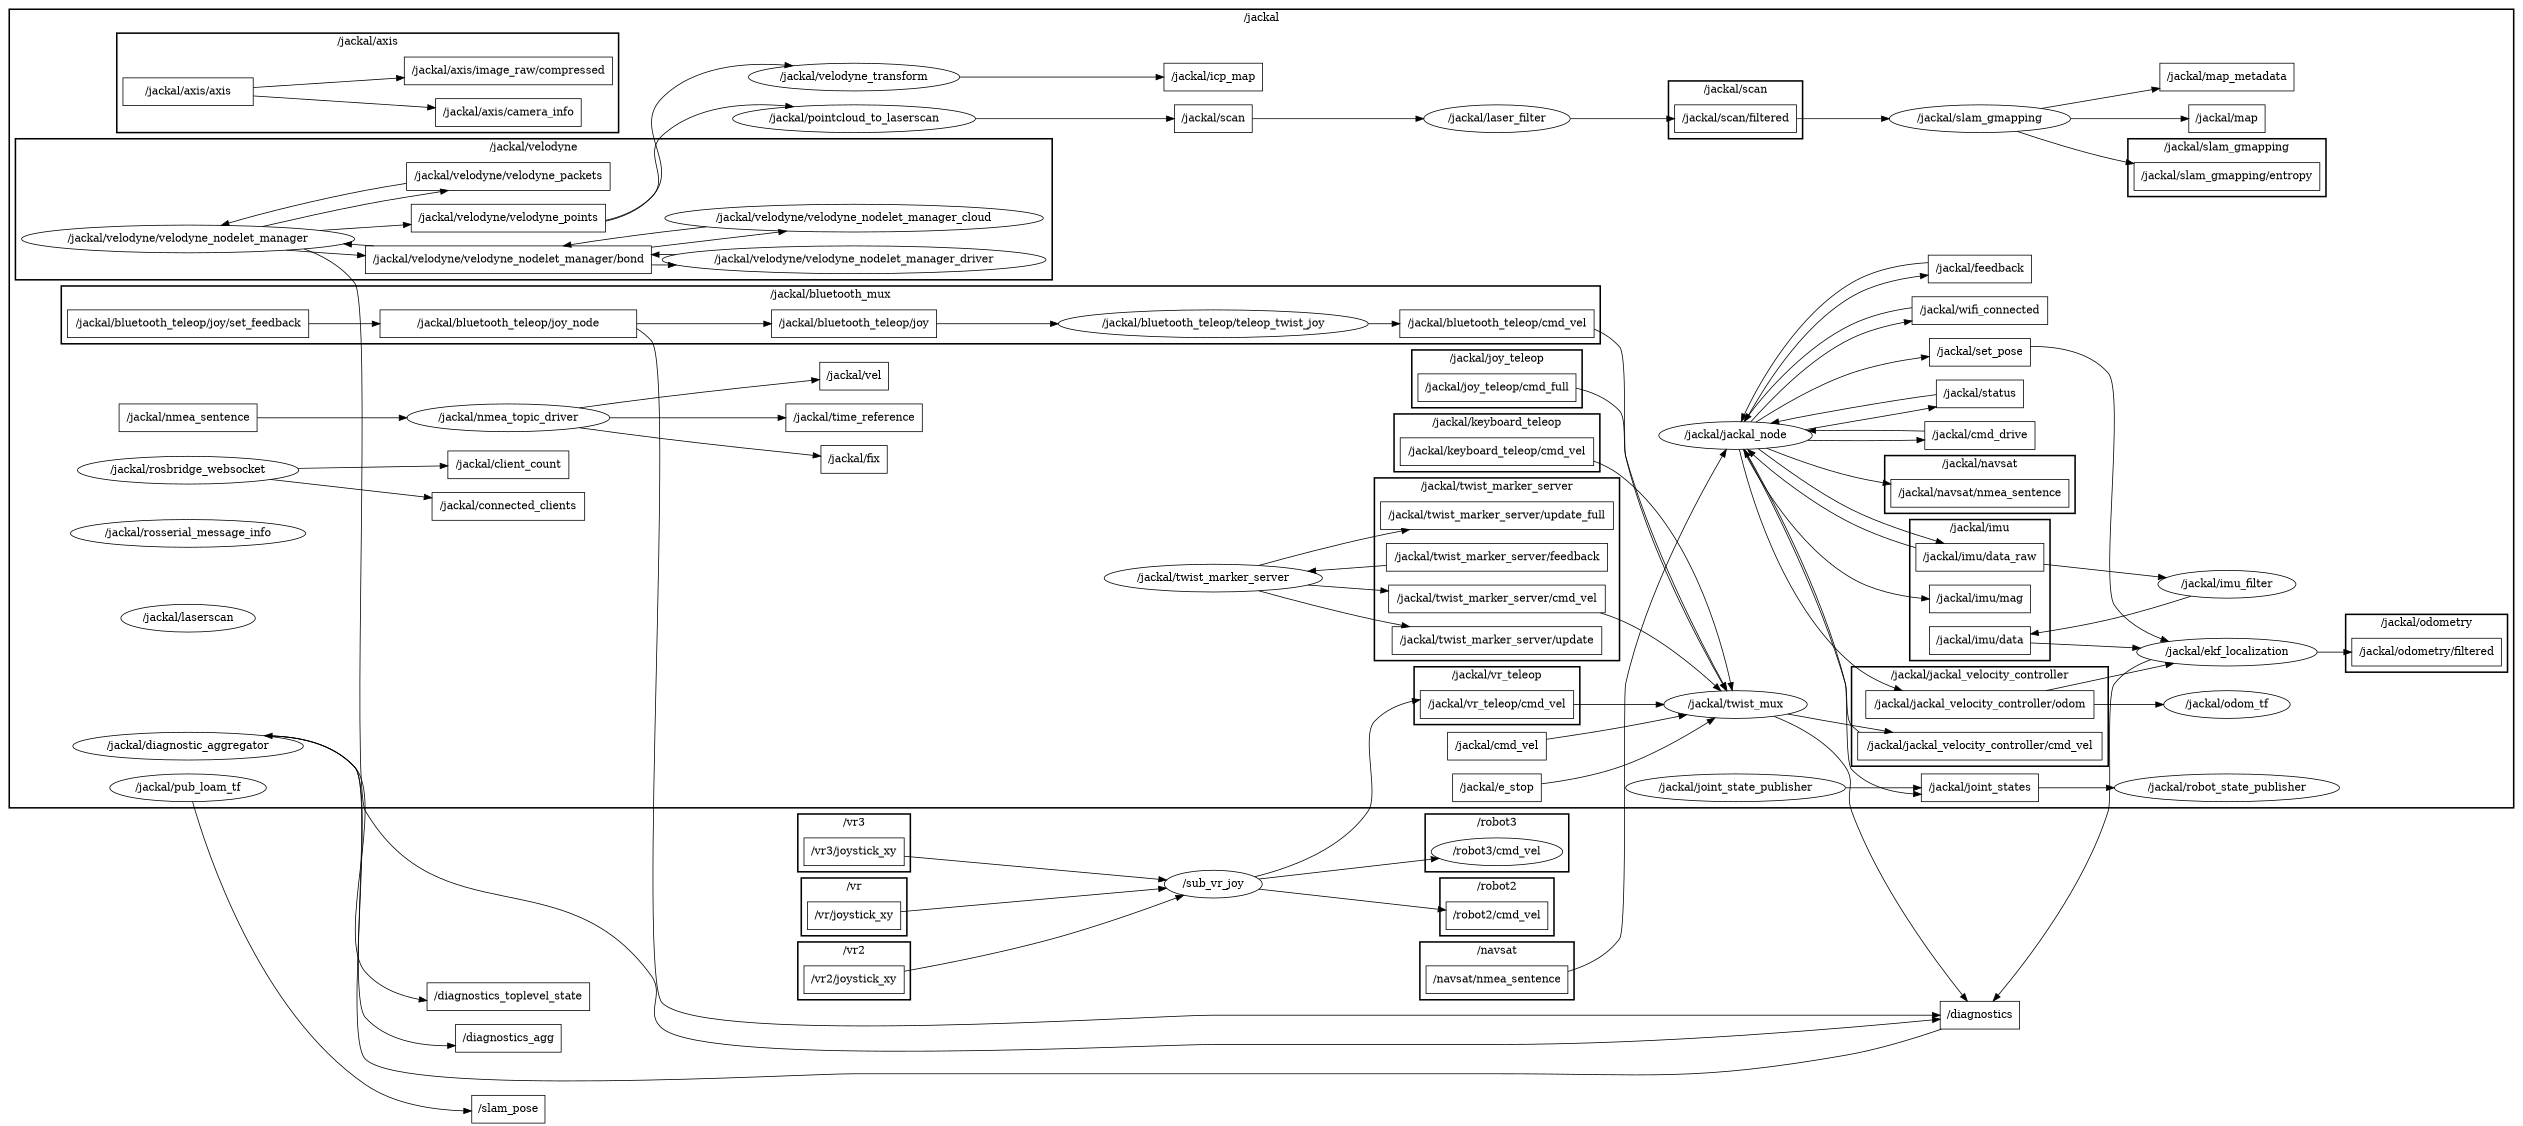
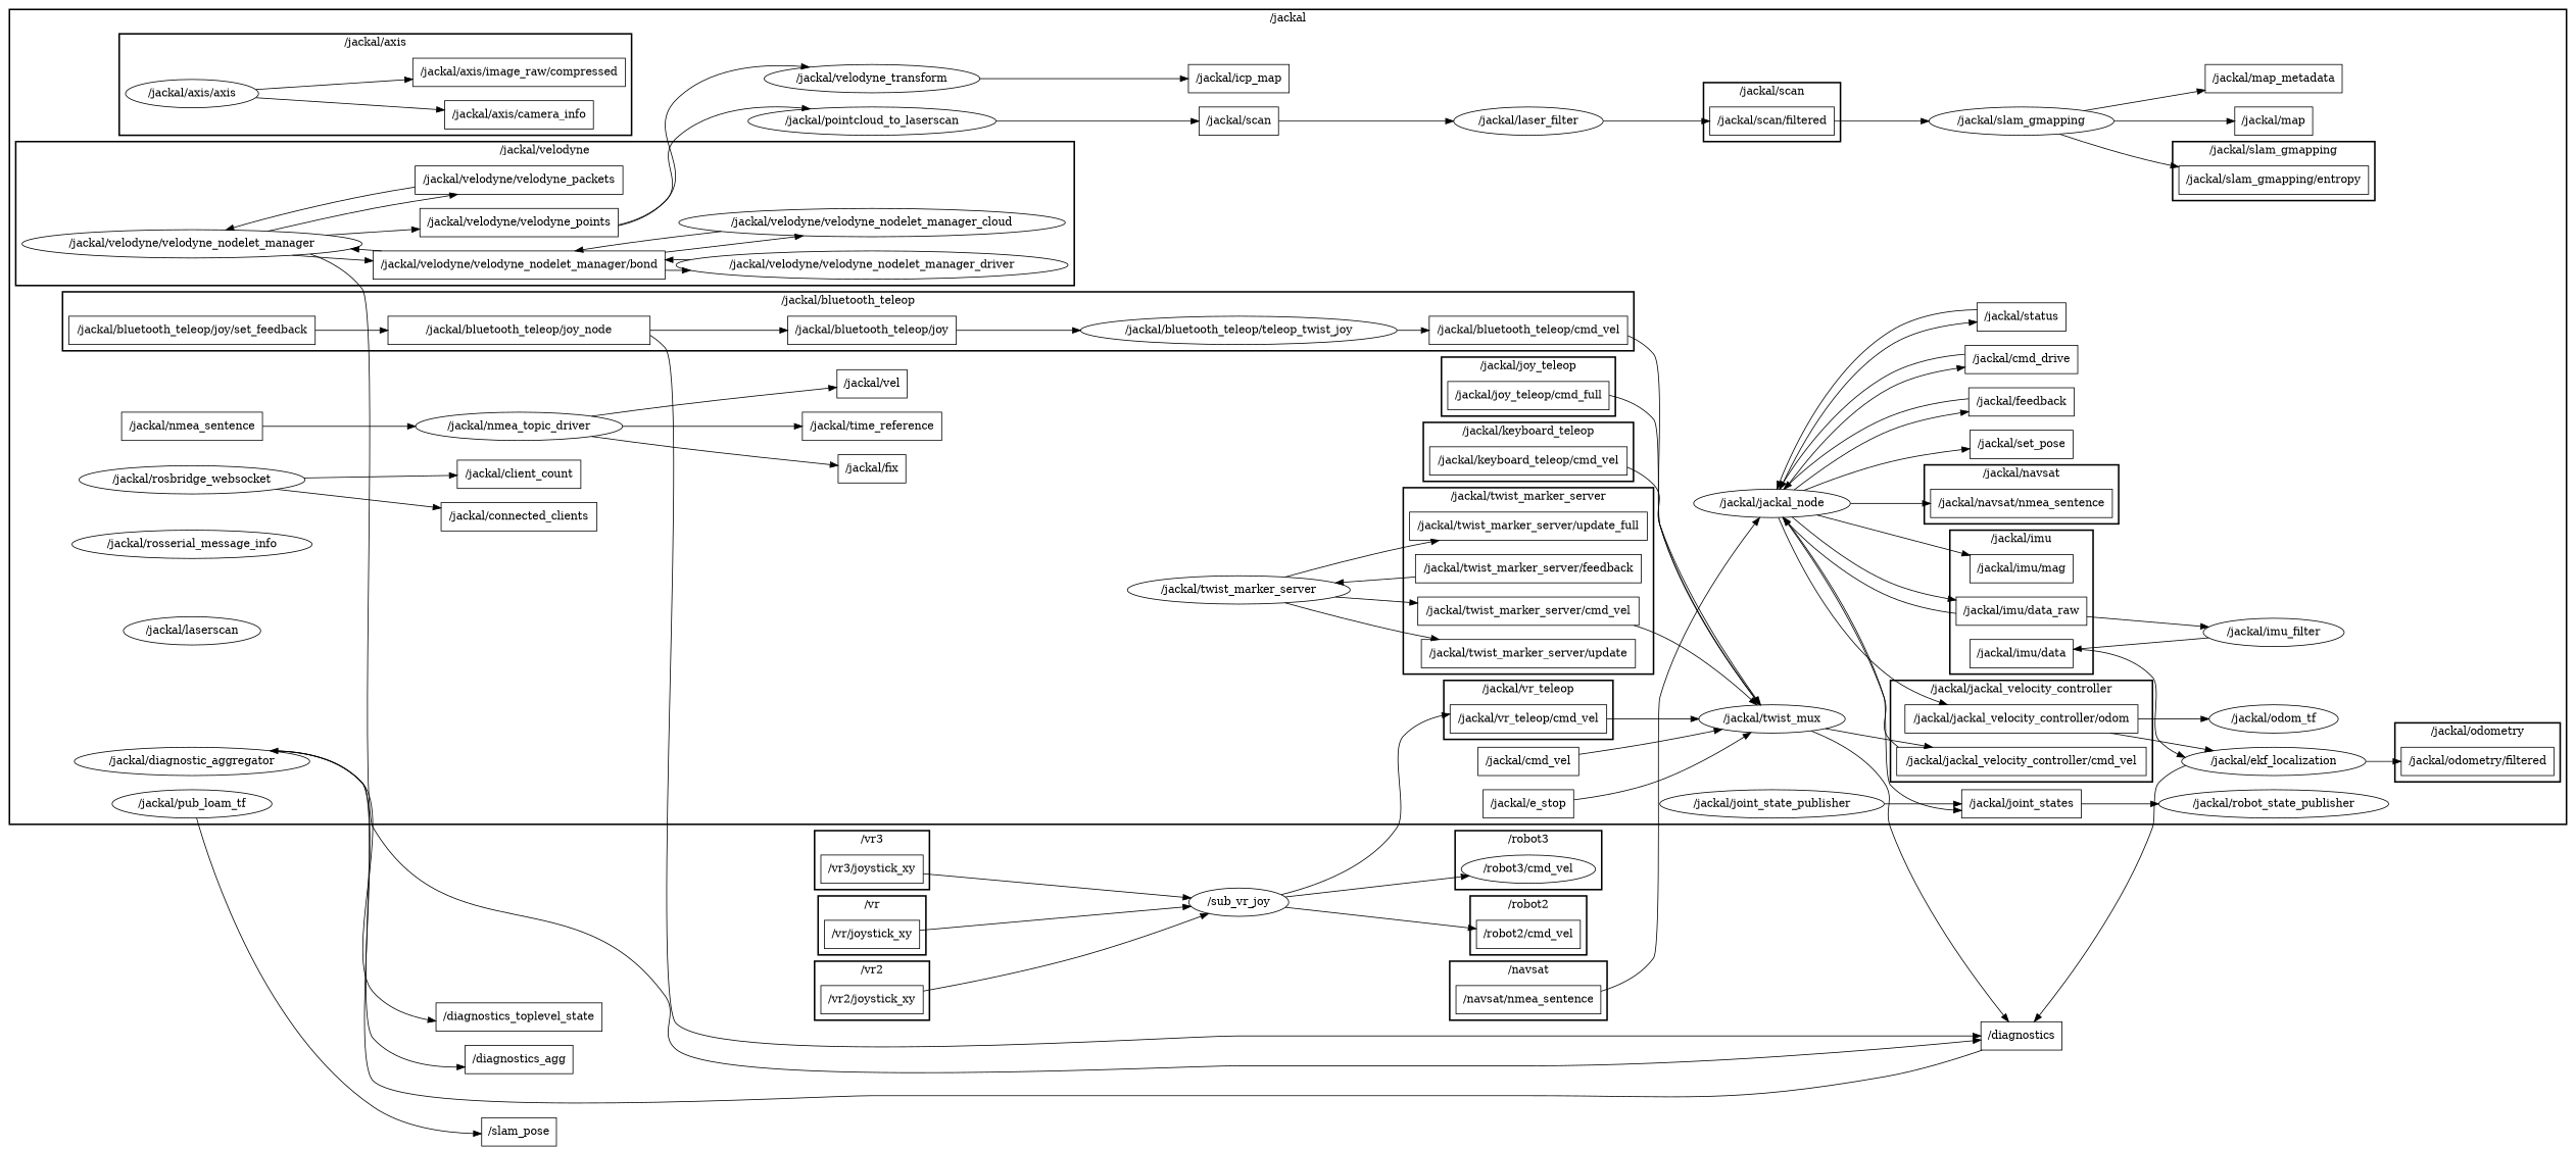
  digraph {
    compound=True
    rank=same
    rankdir=LR
    ranksep=0.2
    node [shape=box]
    edge [penwidth=1]
    n1 [height=0.5 label="/vr3/joystick_xy" width=1.8056]
    n2 [height=0.5 label="/jackal/axis/camera_info" width=2.625]
    n3 [height=0.5 label="/jackal/axis/image_raw/compressed" width=3.75]
-   n4 [height=0.5 label="/jackal/axis/axis" width=2.347]
+   n4 [height=0.5 label="/jackal/axis/axis" shape=ellipse width=2.347]
    n5 [height=0.5 label="/jackal/jackal_velocity_controller/odom" width=4.1111]
    n6 [height=0.5 label="/jackal/jackal_velocity_controller/cmd_vel" width=4.4028]
    n7 [height=0.5 label="/jackal/twist_marker_server/update" width=3.7778]
    n8 [height=0.5 label="/jackal/twist_marker_server/update_full" width=4.1944]
    n9 [height=0.5 label="/jackal/twist_marker_server/feedback" width=3.9861]
    n10 [height=0.5 label="/jackal/twist_marker_server/cmd_vel" width=3.9028]
    n11 [height=0.5 label="/jackal/velodyne/velodyne_points" width=3.5]
    n12 [height=0.5 label="/jackal/velodyne/velodyne_nodelet_manager/bond" width=5.1528]
    n13 [height=0.5 label="/jackal/velodyne/velodyne_nodelet_manager_driver" shape=ellipse width=6.9147]
    n14 [height=0.5 label="/jackal/velodyne/velodyne_nodelet_manager" shape=ellipse width=5.9939]
    n15 [height=0.5 label="/jackal/velodyne/velodyne_nodelet_manager_cloud" shape=ellipse width=6.8244]
    n16 [height=0.5 label="/jackal/velodyne/velodyne_packets" width=3.6667]
    n17 [height=0.5 label="/jackal/bluetooth_teleop/joy" width=2.9722]
    n18 [height=0.5 label="/jackal/bluetooth_teleop/teleop_twist_joy" shape=ellipse width=5.5787]
    n19 [height=0.5 label="/jackal/bluetooth_teleop/cmd_vel" width=3.5]
    n20 [height=0.5 label="/jackal/bluetooth_teleop/joy/set_feedback" width=4.3472]
    n21 [height=0.5 label="/jackal/bluetooth_teleop/joy_node" width=4.6218]
    n22 [height=0.5 label="/jackal/joy_teleop/cmd_full" width=2.8472]
    n23 [height=0.5 label="/jackal/scan/filtered" width=2.1944]
    n24 [height=0.5 label="/jackal/keyboard_teleop/cmd_vel" width=3.4861]
    n25 [height=0.5 label="/jackal/imu/data" width=1.8194]
    n26 [height=0.5 label="/jackal/imu/data_raw" width=2.3056]
    n27 [height=0.5 label="/jackal/imu/mag" width=1.8194]
    n28 [height=0.5 label="/jackal/odometry/filtered" width=2.6944]
    n29 [height=0.5 label="/jackal/vr_teleop/cmd_vel" width=2.7639]
    n30 [height=0.5 label="/jackal/slam_gmapping/entropy" width=3.3472]
    n31 [height=0.5 label="/jackal/navsat/nmea_sentence" width=3.2083]
    n32 [height=0.5 label="/jackal/ekf_localization" shape=ellipse width=3.2497]
    n33 [height=0.5 label="/jackal/odom_tf" shape=ellipse width=2.2748]
    n34 [height=0.5 label="/jackal/jackal_node" shape=ellipse width=2.7623]
    n35 [height=0.5 label="/jackal/twist_marker_server" shape=ellipse width=3.9358]
    n36 [height=0.5 label="/jackal/twist_mux" shape=ellipse width=2.5817]
    n37 [height=0.5 label="/jackal/pointcloud_to_laserscan" shape=ellipse width=4.3691]
    n38 [height=0.5 label="/jackal/velodyne_transform" shape=ellipse width=3.8094]
    n39 [height=0.5 label="/jackal/slam_gmapping" shape=ellipse width=3.2678]
    n40 [height=0.5 label="/jackal/imu_filter" shape=ellipse width=2.4914]
    n41 [height=0.5 label="/jackal/joint_states" width=2.1111]
-   n42 [height=0.5 label="/jackal/wifi_connected" width=2.4444]
    n43 [height=0.5 label="/jackal/feedback" width=1.8611]
    n44 [height=0.5 label="/jackal/cmd_drive" width=1.9861]
    n45 [height=0.5 label="/jackal/status" width=1.5694]
    n46 [height=0.5 label="/jackal/scan" width=1.4028]
    n47 [height=0.5 label="/jackal/icp_map" width=1.7778]
    n48 [height=0.5 label="/jackal/map_metadata" width=2.4167]
    n49 [height=0.5 label="/jackal/map" width=1.375]
    n50 [height=0.5 label="/jackal/robot_state_publisher" shape=ellipse width=4.0621]
    n51 [height=0.5 label="/jackal/connected_clients" width=2.75]
    n52 [height=0.5 label="/jackal/client_count" width=2.1806]
    n53 [height=0.5 label="/jackal/laser_filter" shape=ellipse width=2.6359]
    n54 [height=0.5 label="/jackal/cmd_vel" width=1.7778]
    n55 [height=0.5 label="/jackal/fix" width=1.1944]
    n56 [height=0.5 label="/jackal/time_reference" width=2.4583]
    n57 [height=0.5 label="/jackal/e_stop" width=1.5972]
    n58 [height=0.5 label="/jackal/vel" width=1.2361]
    n59 [height=0.5 label="/jackal/nmea_sentence" width=2.4861]
    n60 [height=0.5 label="/jackal/nmea_topic_driver" shape=ellipse width=3.6469]
    n61 [height=0.5 label="/jackal/set_pose" width=1.8194]
    n62 [height=0.5 label="/jackal/rosbridge_websocket" shape=ellipse width=3.9899]
    n63 [height=0.5 label="/jackal/rosserial_message_info" shape=ellipse width=4.2427]
    n64 [height=0.5 label="/jackal/laserscan" shape=ellipse width=2.0401]
    n65 [height=0.5 label="/jackal/diagnostic_aggregator" shape=ellipse width=4.1524]
    n66 [height=0.5 label="/jackal/joint_state_publisher" shape=ellipse width=3.9538]
    n67 [height=0.5 label="/jackal/pub_loam_tf" shape=ellipse width=2.8164]
    n68 [height=0.5 label="/vr/joystick_xy" width=1.6806]
    n69 [height=0.5 label="/robot3/cmd_vel" shape=ellipse width=1.8333]
    n70 [height=0.5 label="/vr2/joystick_xy" width=1.8056]
    n71 [height=0.5 label="/robot2/cmd_vel" width=1.8333]
    n72 [height=0.5 label="/navsat/nmea_sentence" width=2.5556]
    n73 [height=0.5 label="/sub_vr_joy" shape=ellipse width=1.7693]
    n74 [height=0.5 label="/diagnostics" width=1.4306]
    n75 [height=0.5 label="/diagnostics_toplevel_state" width=2.9306]
    n76 [height=0.5 label="/diagnostics_agg" width=1.9028]
    n77 [height=0.5 label="/slam_pose" width=1.3194]
    subgraph cluster_1 {
      label="/vr3"
      style=bold
      n1
    }
    subgraph cluster_2 {
      label="/jackal"
      style=bold
      n32
      n33
      n34
      n35
      n36
      n37
      n38
      n39
      n40
      n41
-     n42
      n43
      n44
      n45
      n46
      n47
      n48
      n49
      n50
      n51
      n52
      n53
      n54
      n55
      n56
      n57
      n58
      n59
      n60
      n61
      n62
      n63
      n64
      n65
      n66
      n67
      subgraph cluster_3 {
        label="/jackal/axis"
        style=bold
        n2
        n3
        n4
      }
      subgraph cluster_4 {
        label="/jackal/jackal_velocity_controller"
        style=bold
        n5
        n6
      }
      subgraph cluster_5 {
        label="/jackal/twist_marker_server"
        style=bold
        n7
        n8
        n9
        n10
      }
      subgraph cluster_6 {
        label="/jackal/velodyne"
        style=bold
        n11
        n12
        n13
        n14
        n15
        n16
      }
      subgraph cluster_7 {
-       label="/jackal/bluetooth_mux"
+       label="/jackal/bluetooth_teleop"
        style=bold
        n17
        n18
        n19
        n20
        n21
      }
      subgraph cluster_8 {
        label="/jackal/joy_teleop"
        style=bold
        n22
      }
      subgraph cluster_9 {
        label="/jackal/scan"
        style=bold
        n23
      }
      subgraph cluster_10 {
        label="/jackal/keyboard_teleop"
        style=bold
        n24
      }
      subgraph cluster_11 {
        label="/jackal/imu"
        style=bold
        n25
        n26
        n27
      }
      subgraph cluster_12 {
        label="/jackal/odometry"
        style=bold
        n28
      }
      subgraph cluster_13 {
        label="/jackal/vr_teleop"
        style=bold
        n29
      }
      subgraph cluster_14 {
        label="/jackal/slam_gmapping"
        style=bold
        n30
      }
      subgraph cluster_15 {
        label="/jackal/navsat"
        style=bold
        n31
      }
    }
    subgraph cluster_16 {
      label="/vr"
      style=bold
      n68
    }
    subgraph cluster_17 {
      label="/robot3"
      style=bold
      n69
    }
    subgraph cluster_18 {
      label="/vr2"
      style=bold
      n70
    }
    subgraph cluster_19 {
      label="/robot2"
      style=bold
      n71
    }
    subgraph cluster_20 {
      label="/navsat"
      style=bold
      n72
    }
    n1 -> n73
    n4 -> n2
    n4 -> n3
    n5 -> n32
    n5 -> n33
    n6 -> n34
    n9 -> n35
    n10 -> n36
    n11 -> n37
    n11 -> n38
    n12 -> n13
    n12 -> n14
    n12 -> n15
    n13 -> n12
    n14 -> n11
    n14 -> n12
    n14 -> n16
    n14 -> n74
    n15 -> n12
    n16 -> n14
    n17 -> n18
    n18 -> n19
    n19 -> n36
    n20 -> n21
    n21 -> n17
    n21 -> n74
    n22 -> n36
    n23 -> n39
    n24 -> n36
    n25 -> n32
    n26 -> n34
    n26 -> n40
    n29 -> n36
    n32 -> n28
    n32 -> n74
    n34 -> n5
    n34 -> n26
    n34 -> n27
    n34 -> n31
    n34 -> n41
-   n34 -> n42
    n34 -> n43
    n34 -> n44
    n34 -> n45
    n34 -> n61
    n35 -> n7
    n35 -> n8
    n35 -> n10
    n36 -> n6
    n36 -> n74
    n37 -> n46
    n38 -> n47
    n39 -> n30
    n39 -> n48
    n39 -> n49
    n40 -> n25
    n41 -> n50
-   n42 -> n34
    n43 -> n34
    n44 -> n34
    n45 -> n34
    n46 -> n53
    n53 -> n23
    n54 -> n36
    n57 -> n36
    n59 -> n60
    n60 -> n55
    n60 -> n56
    n60 -> n58
-   n61 -> n32
    n62 -> n51
    n62 -> n52
    n65 -> n75
    n65 -> n76
    n66 -> n41
    n67 -> n77
    n68 -> n73
    n70 -> n73
    n72 -> n34
    n73 -> n29
    n73 -> n69
    n73 -> n71
    n74 -> n65
  }
